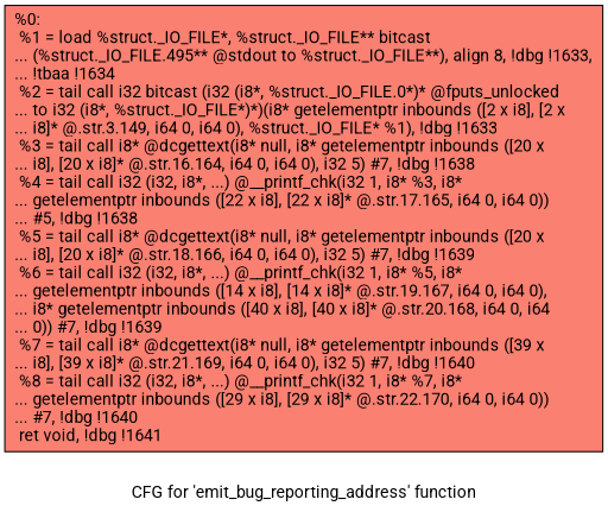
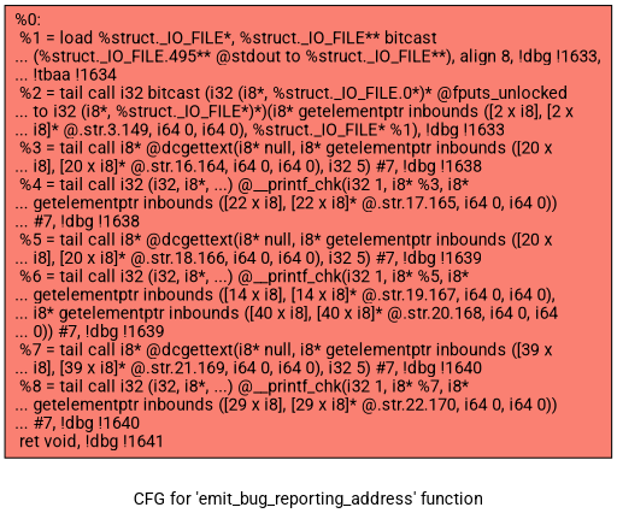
  digraph {
    label="CFG for 'emit_bug_reporting_address' function"
    fontname=Roboto
-   n1 [label="{%0:\l  %1 = load %struct._IO_FILE*, %struct._IO_FILE** bitcast\l... (%struct._IO_FILE.495** @stdout to %struct._IO_FILE**), align 8, !dbg !1633,\l... !tbaa !1634\l  %2 = tail call i32 bitcast (i32 (i8*, %struct._IO_FILE.0*)* @fputs_unlocked\l... to i32 (i8*, %struct._IO_FILE*)*)(i8* getelementptr inbounds ([2 x i8], [2 x\l... i8]* @.str.3.149, i64 0, i64 0), %struct._IO_FILE* %1), !dbg !1633\l  %3 = tail call i8* @dcgettext(i8* null, i8* getelementptr inbounds ([20 x\l... i8], [20 x i8]* @.str.16.164, i64 0, i64 0), i32 5) #7, !dbg !1638\l  %4 = tail call i32 (i32, i8*, ...) @__printf_chk(i32 1, i8* %3, i8*\l... getelementptr inbounds ([22 x i8], [22 x i8]* @.str.17.165, i64 0, i64 0))\l... #5, !dbg !1638\l  %5 = tail call i8* @dcgettext(i8* null, i8* getelementptr inbounds ([20 x\l... i8], [20 x i8]* @.str.18.166, i64 0, i64 0), i32 5) #7, !dbg !1639\l  %6 = tail call i32 (i32, i8*, ...) @__printf_chk(i32 1, i8* %5, i8*\l... getelementptr inbounds ([14 x i8], [14 x i8]* @.str.19.167, i64 0, i64 0),\l... i8* getelementptr inbounds ([40 x i8], [40 x i8]* @.str.20.168, i64 0, i64\l... 0)) #7, !dbg !1639\l  %7 = tail call i8* @dcgettext(i8* null, i8* getelementptr inbounds ([39 x\l... i8], [39 x i8]* @.str.21.169, i64 0, i64 0), i32 5) #7, !dbg !1640\l  %8 = tail call i32 (i32, i8*, ...) @__printf_chk(i32 1, i8* %7, i8*\l... getelementptr inbounds ([29 x i8], [29 x i8]* @.str.22.170, i64 0, i64 0))\l... #7, !dbg !1640\l  ret void, !dbg !1641\l}" shape=record style=filled fillcolor=salmon fontname=Roboto]
+   n1 [label="{%0:\l  %1 = load %struct._IO_FILE*, %struct._IO_FILE** bitcast\l... (%struct._IO_FILE.495** @stdout to %struct._IO_FILE**), align 8, !dbg !1633,\l... !tbaa !1634\l  %2 = tail call i32 bitcast (i32 (i8*, %struct._IO_FILE.0*)* @fputs_unlocked\l... to i32 (i8*, %struct._IO_FILE*)*)(i8* getelementptr inbounds ([2 x i8], [2 x\l... i8]* @.str.3.149, i64 0, i64 0), %struct._IO_FILE* %1), !dbg !1633\l  %3 = tail call i8* @dcgettext(i8* null, i8* getelementptr inbounds ([20 x\l... i8], [20 x i8]* @.str.16.164, i64 0, i64 0), i32 5) #7, !dbg !1638\l  %4 = tail call i32 (i32, i8*, ...) @__printf_chk(i32 1, i8* %3, i8*\l... getelementptr inbounds ([22 x i8], [22 x i8]* @.str.17.165, i64 0, i64 0))\l... #7, !dbg !1638\l  %5 = tail call i8* @dcgettext(i8* null, i8* getelementptr inbounds ([20 x\l... i8], [20 x i8]* @.str.18.166, i64 0, i64 0), i32 5) #7, !dbg !1639\l  %6 = tail call i32 (i32, i8*, ...) @__printf_chk(i32 1, i8* %5, i8*\l... getelementptr inbounds ([14 x i8], [14 x i8]* @.str.19.167, i64 0, i64 0),\l... i8* getelementptr inbounds ([40 x i8], [40 x i8]* @.str.20.168, i64 0, i64\l... 0)) #7, !dbg !1639\l  %7 = tail call i8* @dcgettext(i8* null, i8* getelementptr inbounds ([39 x\l... i8], [39 x i8]* @.str.21.169, i64 0, i64 0), i32 5) #7, !dbg !1640\l  %8 = tail call i32 (i32, i8*, ...) @__printf_chk(i32 1, i8* %7, i8*\l... getelementptr inbounds ([29 x i8], [29 x i8]* @.str.22.170, i64 0, i64 0))\l... #7, !dbg !1640\l  ret void, !dbg !1641\l}" shape=record style=filled fillcolor=salmon fontname=Roboto]
  }
